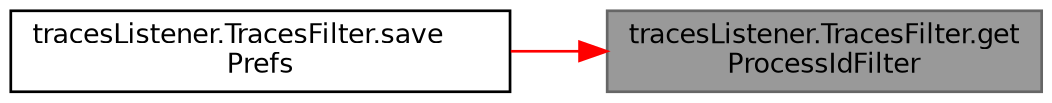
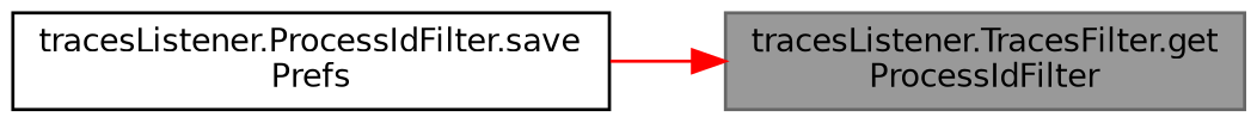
  digraph {
    rankdir=RL
    node [fontname=Helvetica fontsize=10 shape=box style=filled]
    n1 [color=gray40 fillcolor=grey60 fontcolor=black height=0.2 label="tracesListener.TracesFilter.get\lProcessIdFilter" width=0.4]
-   n2 [color=black fillcolor=white height=0.2 label="tracesListener.TracesFilter.save\lPrefs" width=0.4]
+   n2 [color=black fillcolor=white height=0.2 label="tracesListener.ProcessIdFilter.save\lPrefs" width=0.4]
    n1 -> n2 [color=red dir=back fontname=Helvetica fontsize=10 labelfontname=Helvetica labelfontsize=10 style=solid]
  }
